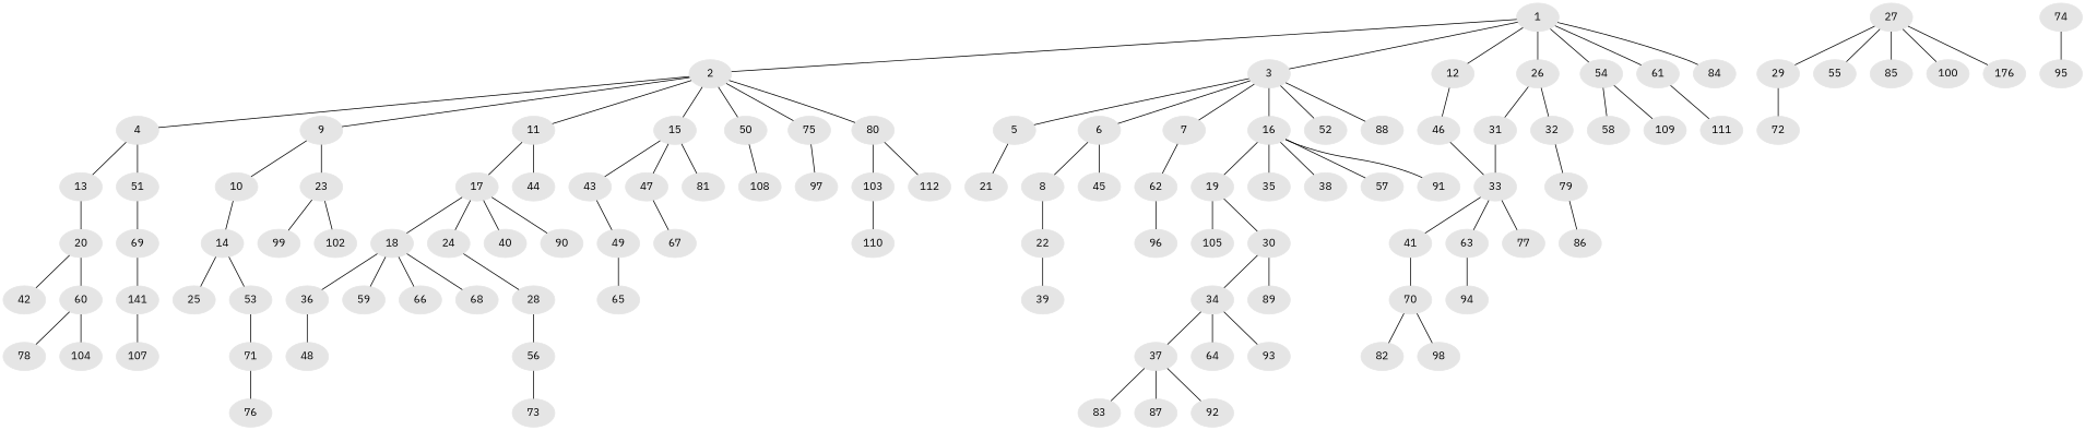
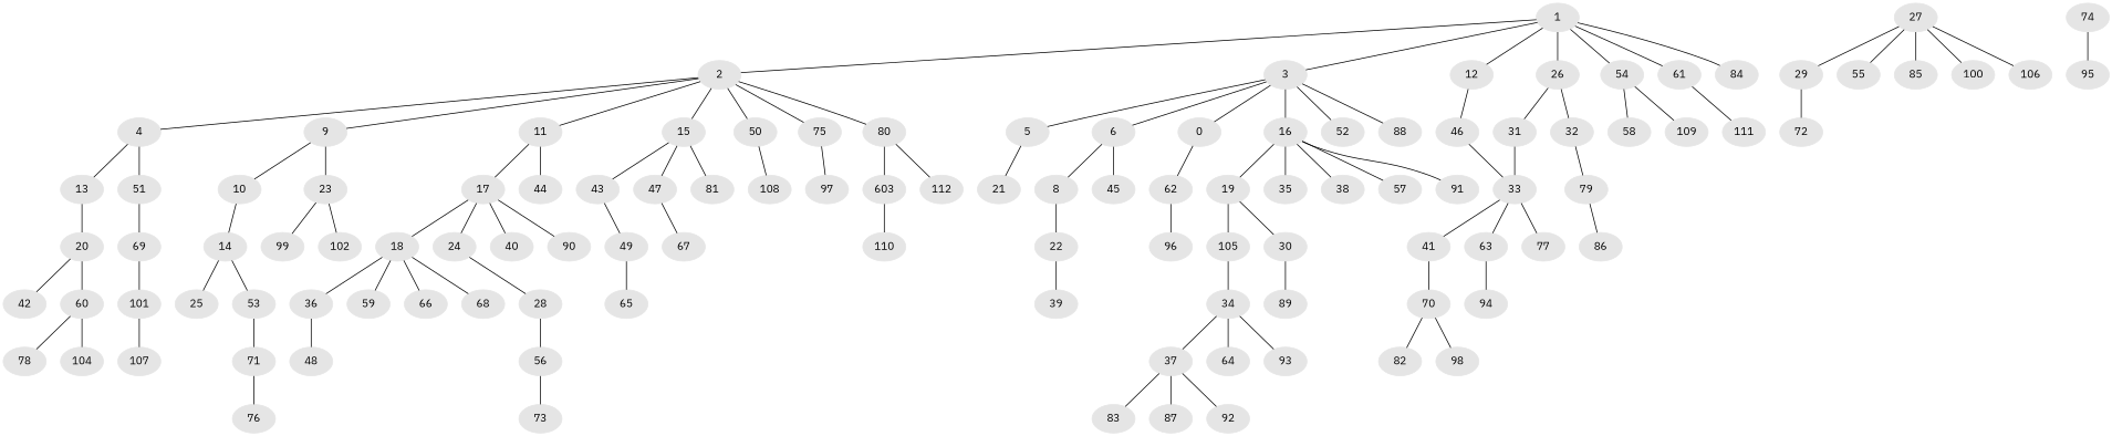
  graph {
    fontname="IBM Plex Sans"
    node [color=gray90 fontname="IBM Plex Sans" style=filled]
    edge [fontname="IBM Plex Sans"]
    1
    2
    3
    12
    26
    54
    61
    84
    4
    9
    11
    15
    50
    75
    80
    5
    6
-   7
+   7 [label=0]
    16
    52
    88
    46
    31
    32
    58
    109
    111
    13
    51
    10
    23
    17
    44
    43
    47
    81
    108
    97
-   103
+   103 [label=603]
    112
    21
    8
    45
    62
    19
    35
    38
    57
    91
    20
    69
    22
    96
    39
    14
    99
    102
    25
    53
    18
    24
    40
    90
    33
    42
    60
    71
    27
    29
    55
    85
    100
-   106 [label=176]
+   106
    49
    67
    30
    105
    36
    59
    66
    68
    28
    48
    34
    89
    78
    104
    56
    79
    72
    73
    37
    64
    93
    41
    63
    77
    86
    70
    94
    83
    87
    92
    82
    98
    65
    74
    95
-   101 [label=141]
+   101
    76
    107
    110
    1 -- 2
    1 -- 3
    1 -- 12
    1 -- 26
    1 -- 54
    1 -- 61
    1 -- 84
    2 -- 4
    2 -- 9
    2 -- 11
    2 -- 15
    2 -- 50
    2 -- 75
    2 -- 80
    3 -- 5
    3 -- 6
    3 -- 7
    3 -- 16
    3 -- 52
    3 -- 88
    12 -- 46
    26 -- 31
    26 -- 32
    54 -- 58
    54 -- 109
    61 -- 111
    4 -- 13
    4 -- 51
    9 -- 10
    9 -- 23
    11 -- 17
    11 -- 44
    15 -- 43
    15 -- 47
    15 -- 81
    50 -- 108
    75 -- 97
    80 -- 103
    80 -- 112
    5 -- 21
    6 -- 8
    6 -- 45
    7 -- 62
    16 -- 19
    16 -- 35
    16 -- 38
    16 -- 57
    16 -- 91
    46 -- 33
    31 -- 33
    32 -- 79
    13 -- 20
    51 -- 69
    10 -- 14
    23 -- 99
    23 -- 102
    17 -- 18
    17 -- 24
    17 -- 40
    17 -- 90
    43 -- 49
    47 -- 67
    103 -- 110
    8 -- 22
    62 -- 96
    19 -- 30
    19 -- 105
    20 -- 42
    20 -- 60
    69 -- 101
    22 -- 39
    14 -- 25
    14 -- 53
    53 -- 71
    18 -- 36
    18 -- 59
    18 -- 66
    18 -- 68
    24 -- 28
    33 -- 41
    33 -- 63
    33 -- 77
    60 -- 78
    60 -- 104
    71 -- 76
    27 -- 29
    27 -- 55
    27 -- 85
    27 -- 100
    27 -- 106
    29 -- 72
    49 -- 65
-   30 -- 34
+   105 -- 34
    30 -- 89
    36 -- 48
    28 -- 56
    34 -- 37
    34 -- 64
    34 -- 93
    56 -- 73
    79 -- 86
    37 -- 83
    37 -- 87
    37 -- 92
    41 -- 70
    63 -- 94
    70 -- 82
    70 -- 98
    74 -- 95
    101 -- 107
  }
